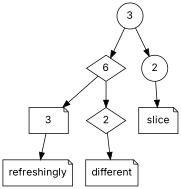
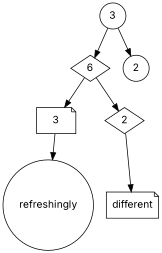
  digraph {
    fontname=Inter
    node [fontname=Inter shape=note]
    edge [fontname=Inter]
    n1 [label=3 shape=circle]
    n2 [label=6 shape=diamond]
    n3 [label=2 shape=circle]
    n4 [label=3]
    n5 [label=2 shape=diamond]
-   n6 [label=slice]
-   n7 [label=refreshingly]
+   n7 [label=refreshingly shape=circle]
    n8 [label=different]
    n1 -> n2
    n1 -> n3
    n2 -> n4
    n2 -> n5
-   n3 -> n6
    n4 -> n7
    n5 -> n8
  }
